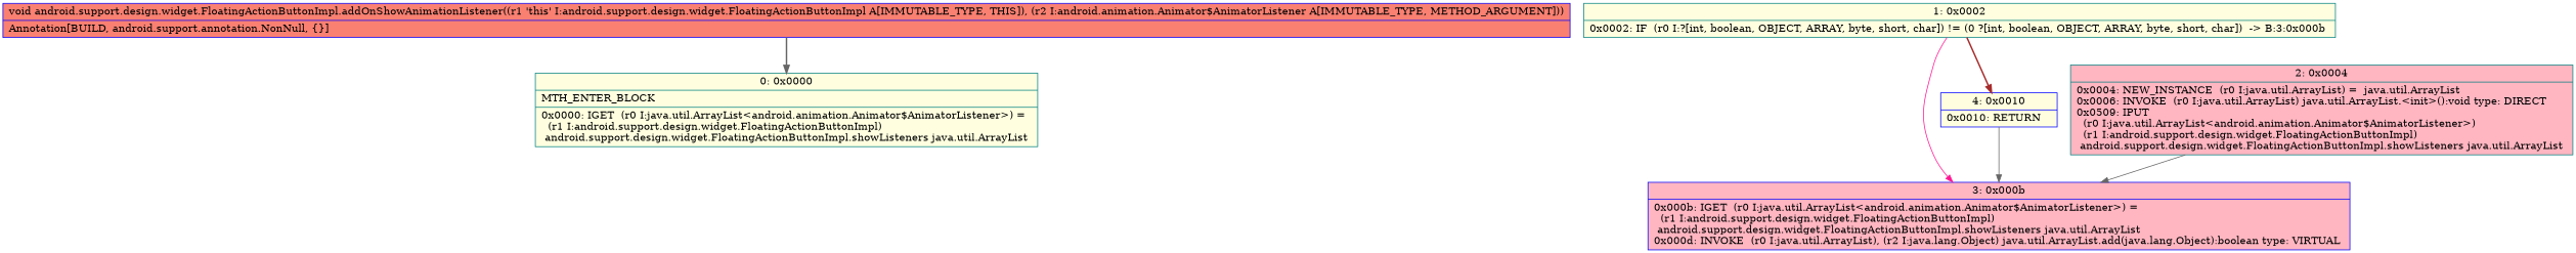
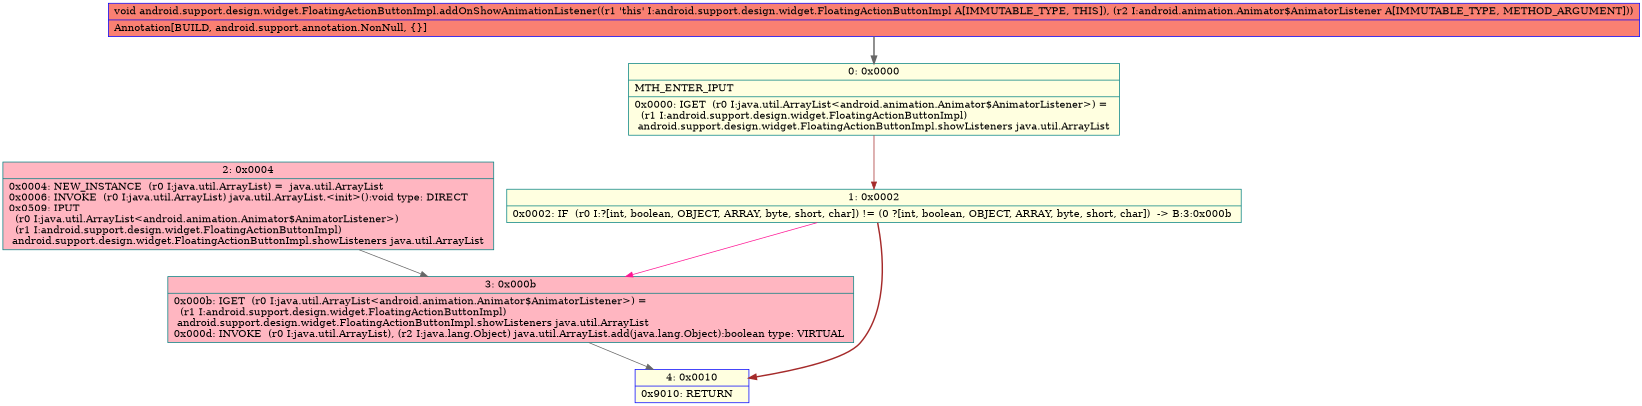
  digraph {
    node [color=teal fillcolor=lightyellow shape=record style=filled]
    edge [color=gray40 style=solid]
-   n1 [label="{0\:\ 0x0000|MTH_ENTER_BLOCK\l|0x0000: IGET  (r0 I:java.util.ArrayList\<android.animation.Animator$AnimatorListener\>) = \l  (r1 I:android.support.design.widget.FloatingActionButtonImpl)\l android.support.design.widget.FloatingActionButtonImpl.showListeners java.util.ArrayList \l}"]
+   n1 [label="{0\:\ 0x0000|MTH_ENTER_IPUT\l|0x0000: IGET  (r0 I:java.util.ArrayList\<android.animation.Animator$AnimatorListener\>) = \l  (r1 I:android.support.design.widget.FloatingActionButtonImpl)\l android.support.design.widget.FloatingActionButtonImpl.showListeners java.util.ArrayList \l}"]
    n2 [label="{1\:\ 0x0002|0x0002: IF  (r0 I:?[int, boolean, OBJECT, ARRAY, byte, short, char]) != (0 ?[int, boolean, OBJECT, ARRAY, byte, short, char])  \-\> B:3:0x000b \l}"]
-   n3 [color=blue fillcolor=lightpink label="{3\:\ 0x000b|0x000b: IGET  (r0 I:java.util.ArrayList\<android.animation.Animator$AnimatorListener\>) = \l  (r1 I:android.support.design.widget.FloatingActionButtonImpl)\l android.support.design.widget.FloatingActionButtonImpl.showListeners java.util.ArrayList \l0x000d: INVOKE  (r0 I:java.util.ArrayList), (r2 I:java.lang.Object) java.util.ArrayList.add(java.lang.Object):boolean type: VIRTUAL \l}"]
-   n4 [color=blue label="{4\:\ 0x0010|0x0010: RETURN   \l}"]
+   n3 [fillcolor=lightpink label="{3\:\ 0x000b|0x000b: IGET  (r0 I:java.util.ArrayList\<android.animation.Animator$AnimatorListener\>) = \l  (r1 I:android.support.design.widget.FloatingActionButtonImpl)\l android.support.design.widget.FloatingActionButtonImpl.showListeners java.util.ArrayList \l0x000d: INVOKE  (r0 I:java.util.ArrayList), (r2 I:java.lang.Object) java.util.ArrayList.add(java.lang.Object):boolean type: VIRTUAL \l}"]
+   n4 [color=blue label="{4\:\ 0x0010|0x9010: RETURN   \l}"]
    n5 [fillcolor=lightpink label="{2\:\ 0x0004|0x0004: NEW_INSTANCE  (r0 I:java.util.ArrayList) =  java.util.ArrayList \l0x0006: INVOKE  (r0 I:java.util.ArrayList) java.util.ArrayList.\<init\>():void type: DIRECT \l0x0509: IPUT  \l  (r0 I:java.util.ArrayList\<android.animation.Animator$AnimatorListener\>)\l  (r1 I:android.support.design.widget.FloatingActionButtonImpl)\l android.support.design.widget.FloatingActionButtonImpl.showListeners java.util.ArrayList \l}"]
    n6 [color=blue fillcolor=salmon label="{void android.support.design.widget.FloatingActionButtonImpl.addOnShowAnimationListener((r1 'this' I:android.support.design.widget.FloatingActionButtonImpl A[IMMUTABLE_TYPE, THIS]), (r2 I:android.animation.Animator$AnimatorListener A[IMMUTABLE_TYPE, METHOD_ARGUMENT]))  | Annotation[BUILD, android.support.annotation.NonNull, \{\}]\l}"]
+   n1 -> n2 [color=brown]
    n2 -> n3 [color=deeppink]
    n2 -> n4 [color=brown style=bold]
-   n4 -> n3
+   n3 -> n4
    n5 -> n3
    n6 -> n1 [style=bold]
  }
